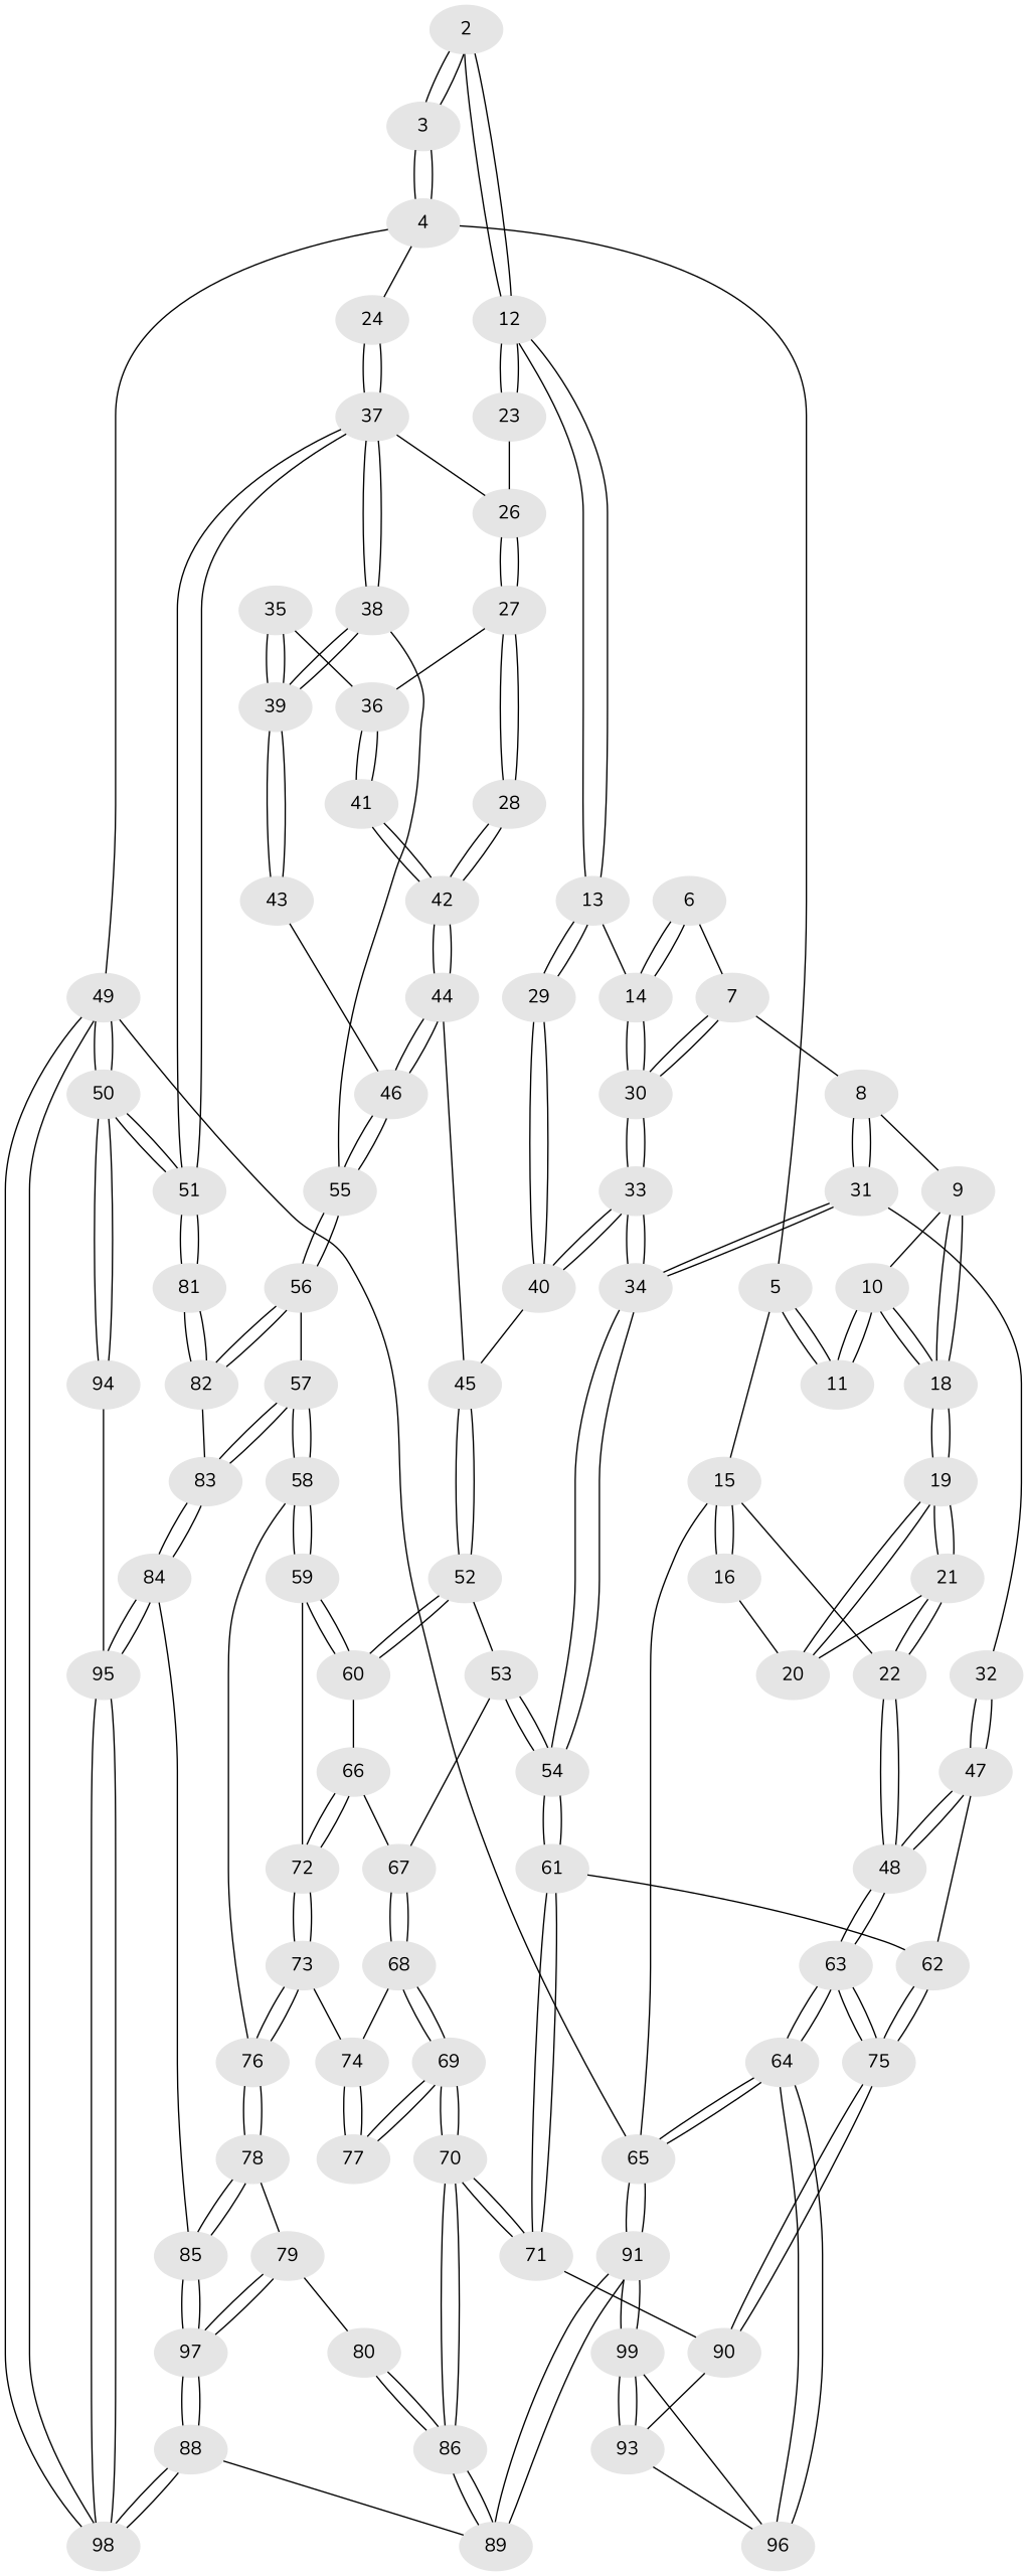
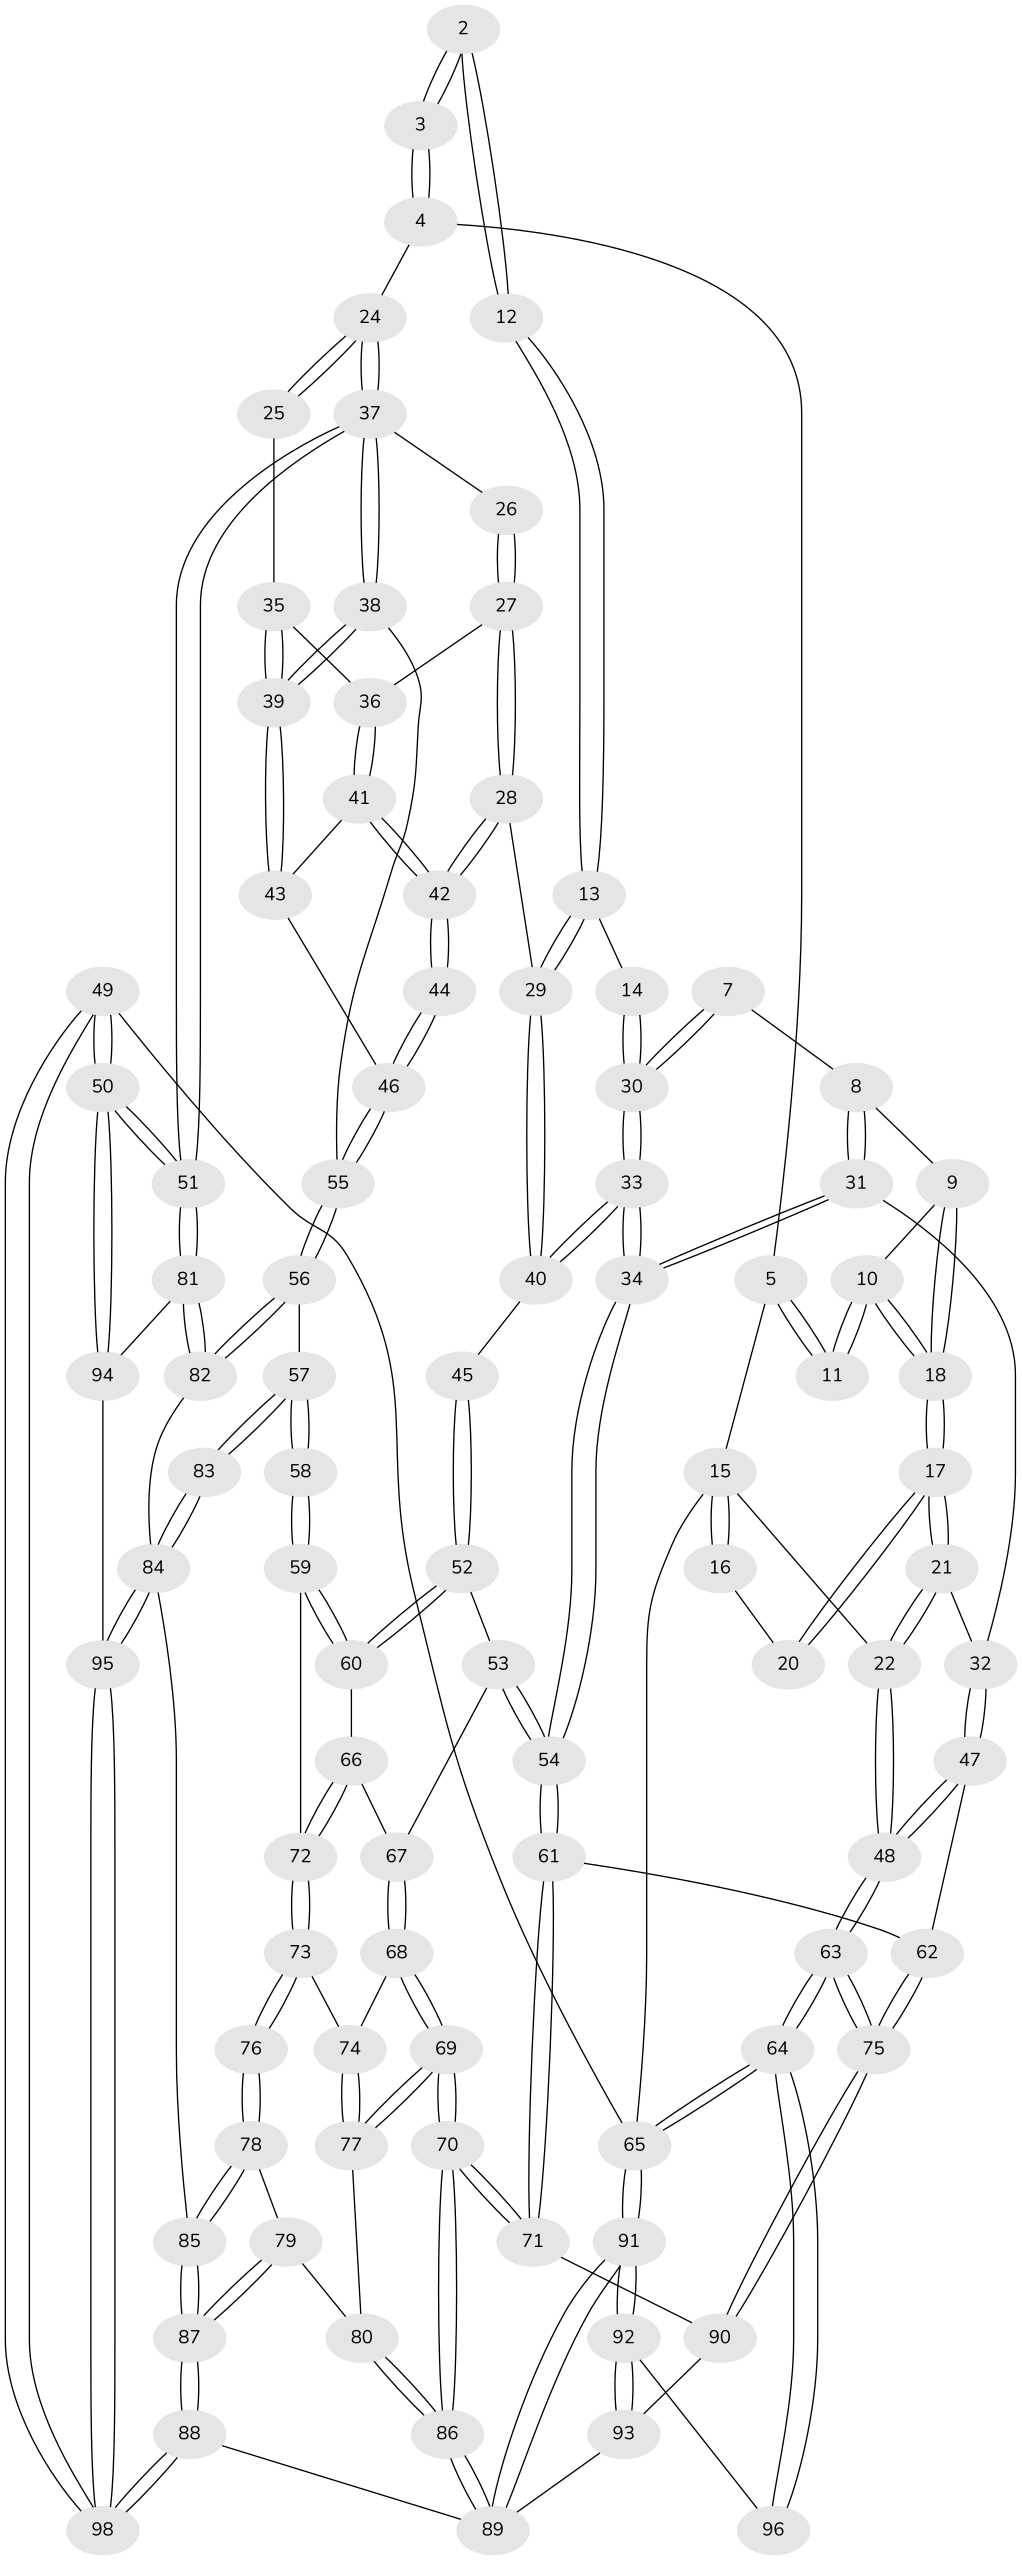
  graph {
    fontname=Nunito
    node [color=gray90 fontname=Nunito style=filled]
    edge [fontname=Nunito]
    2
    3
    12
-   6
    7
    14
    4
    13
-   23
    5
    24
    49
    11
    15
+   25
    37
    65
    50
    n19 [label=98]
    16
    22
    8
    30
    9
    31
    33
    10
    18
    32
    34
-   19
+   19 [label=17]
    29
    26
    40
    20
    48
    91
    21
    47
    63
    27
    35
    38
    51
    36
    39
    28
    42
    41
    44
    45
    54
    62
    61
    43
    55
    81
    56
    46
    52
    53
    60
    75
    64
    94
    95
    82
    67
    66
    68
    71
    57
    58
    83
    59
    76
    84
    72
    78
    73
    90
    96
-   92 [label=99]
+   92
    69
    74
    70
    77
    86
    80
    89
    93
    79
    85
-   87 [label=97]
+   87
    88
    2 -- 3
    2 -- 3
    2 -- 12
    2 -- 12
    3 -- 4
    3 -- 4
    12 -- 13
    12 -- 13
-   12 -- 23
-   12 -- 23
-   6 -- 7
-   6 -- 14
-   6 -- 14
    7 -- 8
    7 -- 30
    7 -- 30
    14 -- 30
    14 -- 30
    4 -- 5
    4 -- 24
-   4 -- 49
    13 -- 14
    13 -- 29
    13 -- 29
-   23 -- 26
    5 -- 11
    5 -- 11
    5 -- 15
+   24 -- 25
+   24 -- 25
    24 -- 37
    24 -- 37
    49 -- 65
    49 -- 50
    49 -- 50
    49 -- n19
    49 -- n19
    15 -- 65
    15 -- 16
    15 -- 16
    15 -- 22
+   25 -- 35
    37 -- 26
    37 -- 38
    37 -- 38
    37 -- 51
    37 -- 51
    65 -- 91
    65 -- 91
    50 -- 51
    50 -- 51
    50 -- 94
    50 -- 94
    16 -- 20
    22 -- 48
    22 -- 48
    8 -- 9
    8 -- 31
    8 -- 31
    30 -- 33
    30 -- 33
    9 -- 10
    9 -- 18
    9 -- 18
    31 -- 32
    31 -- 34
    31 -- 34
    33 -- 34
    33 -- 34
    33 -- 40
    33 -- 40
    10 -- 11
    10 -- 11
    10 -- 18
    10 -- 18
    18 -- 19
    18 -- 19
    32 -- 47
    32 -- 47
    34 -- 54
    34 -- 54
    19 -- 20
    19 -- 20
    19 -- 21
    19 -- 21
    29 -- 40
    29 -- 40
    26 -- 27
    26 -- 27
    40 -- 45
    48 -- 63
    48 -- 63
    91 -- 92
    91 -- 92
    21 -- 22
    21 -- 22
-   21 -- 20
+   21 -- 32
    47 -- 48
    47 -- 48
    47 -- 62
    63 -- 75
    63 -- 75
    63 -- 64
    63 -- 64
    27 -- 36
    27 -- 28
    27 -- 28
    35 -- 36
    35 -- 39
    35 -- 39
    38 -- 39
    38 -- 39
    38 -- 55
    51 -- 81
    51 -- 81
    36 -- 41
    36 -- 41
    39 -- 43
    39 -- 43
+   28 -- 29
    28 -- 42
    28 -- 42
    42 -- 44
    42 -- 44
    41 -- 42
    41 -- 42
-   44 -- 45
+   41 -- 43
    44 -- 46
    44 -- 46
    45 -- 52
    45 -- 52
    54 -- 61
    54 -- 61
    62 -- 75
    62 -- 75
    61 -- 62
    61 -- 71
    61 -- 71
    43 -- 46
    55 -- 56
    55 -- 56
+   81 -- 94
    81 -- 82
    81 -- 82
    56 -- 82
    56 -- 82
    56 -- 57
    46 -- 55
    46 -- 55
    52 -- 53
    52 -- 60
    52 -- 60
    53 -- 54
    53 -- 54
    53 -- 67
    60 -- 66
    75 -- 90
    75 -- 90
    64 -- 65
    64 -- 65
    64 -- 96
    64 -- 96
    94 -- 95
    95 -- n19
    95 -- n19
-   82 -- 83
+   82 -- 84
    67 -- 68
    67 -- 68
    66 -- 67
    66 -- 72
    66 -- 72
    68 -- 69
    68 -- 69
    68 -- 74
    71 -- 90
    57 -- 58
    57 -- 58
    57 -- 83
    57 -- 83
    58 -- 59
    58 -- 59
-   58 -- 76
    83 -- 84
    83 -- 84
    59 -- 60
    59 -- 60
    59 -- 72
    76 -- 78
    76 -- 78
    84 -- 95
    84 -- 95
    84 -- 85
    72 -- 73
    72 -- 73
    78 -- 79
    78 -- 85
    78 -- 85
    73 -- 76
    73 -- 76
    73 -- 74
    90 -- 93
    92 -- 96
    92 -- 93
    92 -- 93
    69 -- 70
    69 -- 70
    69 -- 77
    69 -- 77
    74 -- 77
    74 -- 77
    70 -- 71
    70 -- 71
    70 -- 86
    70 -- 86
+   77 -- 80
    86 -- 89
    86 -- 89
    80 -- 86
    80 -- 86
    89 -- 91
    89 -- 91
-   93 -- 96
+   93 -- 89
    79 -- 80
    79 -- 87
    79 -- 87
    85 -- 87
    85 -- 87
    87 -- 88
    87 -- 88
    88 -- n19
    88 -- n19
    88 -- 89
  }
